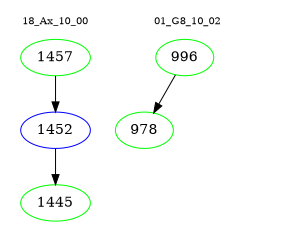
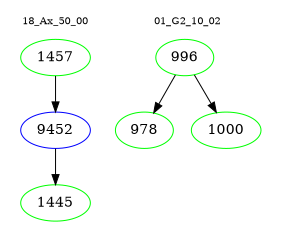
  digraph {
    node [color=green]
    edge [color=black]
-   n1 [color=blue label=1452]
+   n1 [color=blue label=9452]
    n2 [label=1445]
    n3 [label=1457]
    n4 [label=996]
    n5 [label=978]
+   n6 [label=1000]
    subgraph cluster_1 {
      color=white
      fontsize=10
-     label="18_Ax_10_00"
+     label="18_Ax_50_00"
      n1
      n2
      n3
    }
    subgraph cluster_2 {
      color=white
      fontsize=10
-     label="01_G8_10_02"
+     label="01_G2_10_02"
      n4
      n5
+     n6
    }
    n1 -> n2
    n3 -> n1
    n4 -> n5
+   n4 -> n6
  }
